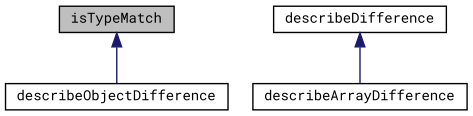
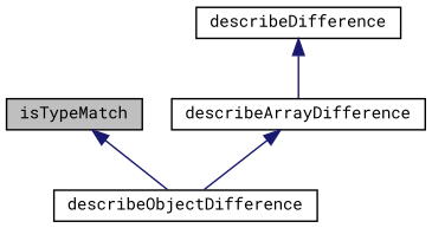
  digraph {
    fontname="Roboto Mono"
    rankdir=TB
    node [color=black fillcolor=white fontname="Roboto Mono" fontsize=10 shape=record style=filled]
    edge [color=midnightblue dir=back fontname="Roboto Mono" fontsize=10 labelfontname=Helvetica labelfontsize=10 style=solid]
    n1 [fillcolor=grey75 fontcolor=black height=0.2 label=isTypeMatch width=0.4]
    n2 [height=0.2 label=describeObjectDifference width=0.4]
    n3 [height=0.2 label=describeDifference width=0.4]
    n4 [height=0.2 label=describeArrayDifference width=0.4]
    n1 -> n2
    n3 -> n4
+   n4 -> n2
  }
